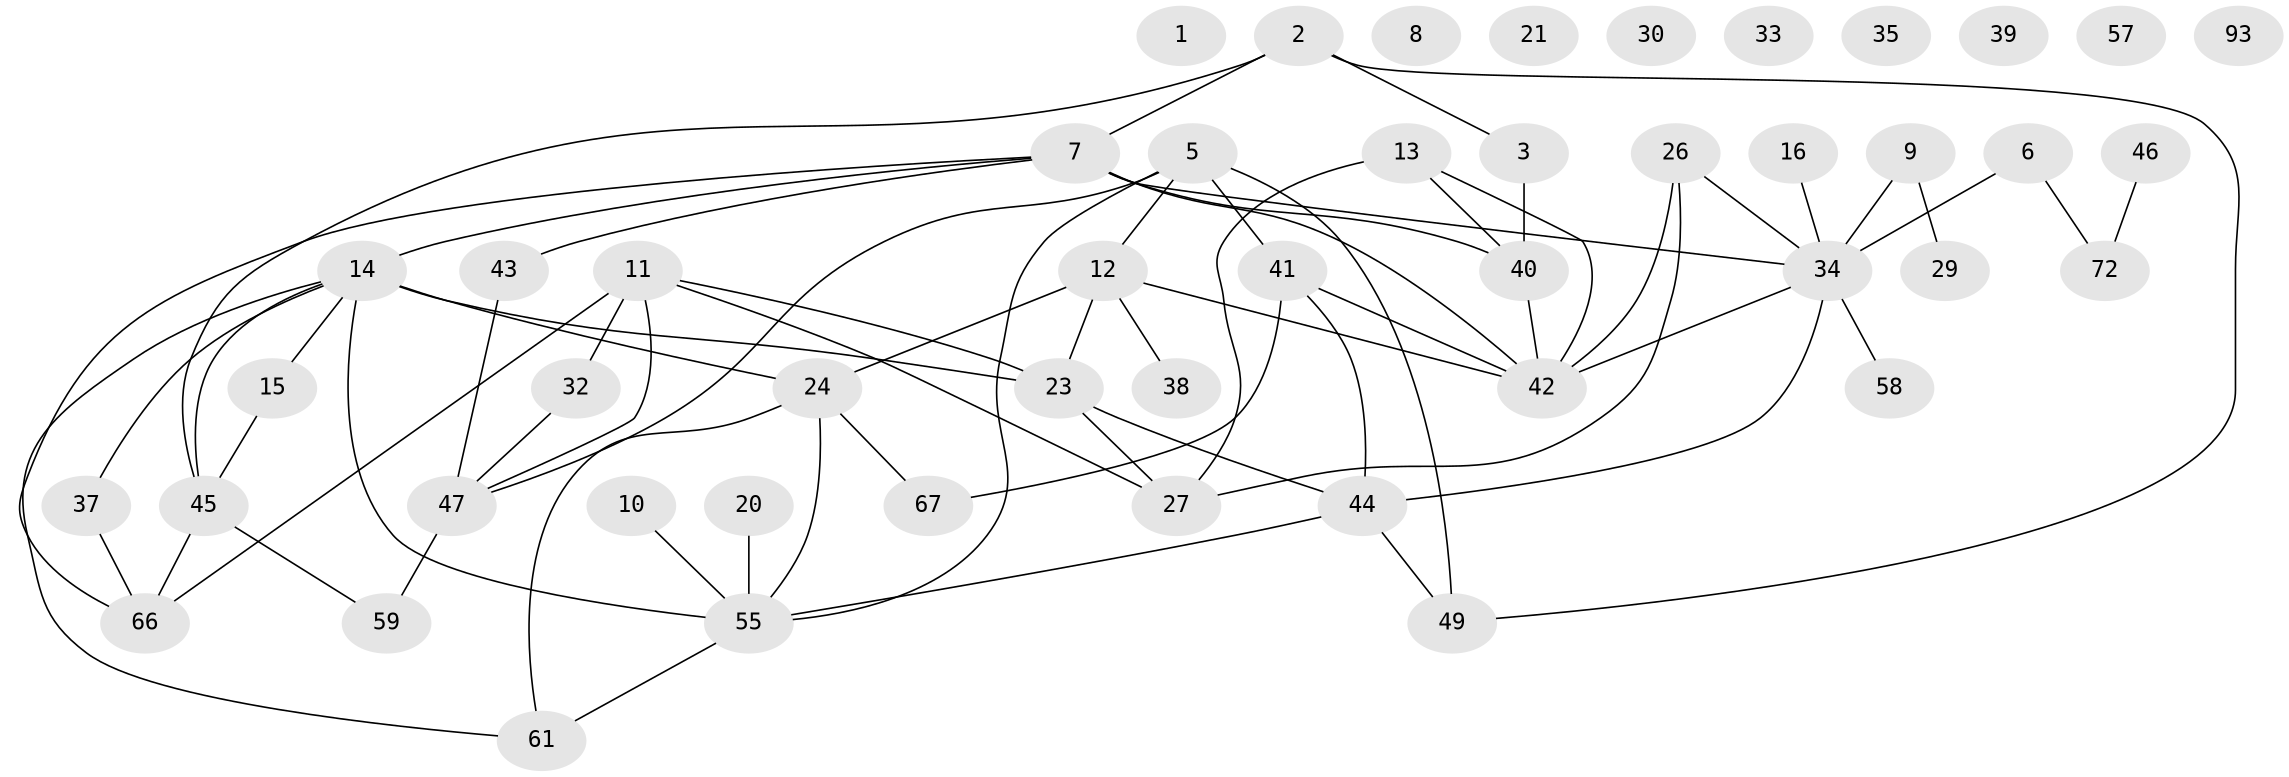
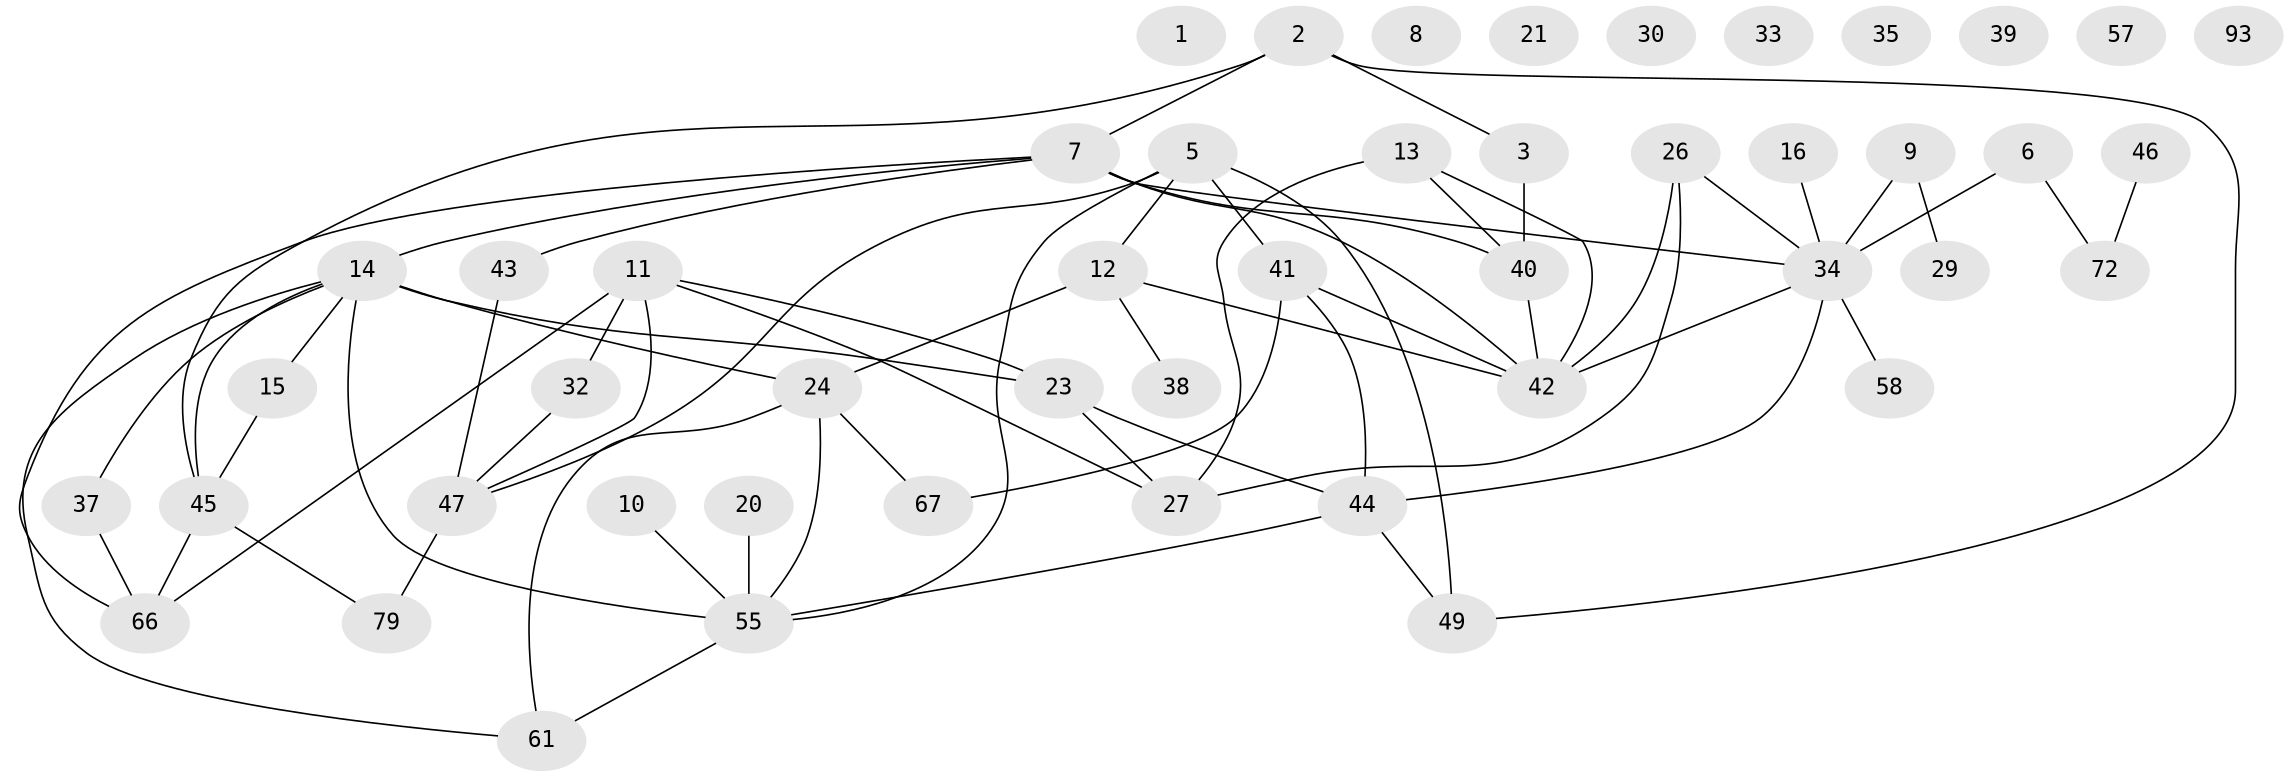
  graph {
    fontname="DejaVu Sans Mono"
    node [color=gray90 fontname="DejaVu Sans Mono" style=filled]
    edge [fontname="DejaVu Sans Mono"]
    1
    3 [super="+36"]
    40 [super="+54"]
    2
    7 [super="+28"]
    45 [super="+63"]
    49 [super="+64"]
    34 [super="+53"]
    14 [super="+17"]
    42 [super="+56"]
    43 [super="+52"]
    66 [super="+70"]
-   59
+   59 [label=79]
    12 [super="+19"]
    24 [super="+69"]
    23 [super="+51"]
    38
    55 [super="+71"]
    61
    67
    5 [super="+18"]
    41 [super="+68"]
    47 [super="+50"]
    44 [super="+65"]
    6 [super="+22"]
    72
    58
    15 [super="+25"]
    n29 [label=37]
    8
    9 [super="+48"]
    29
    10
    11 [super="+37"]
    27
    32
    13 [super="+60"]
    16 [super="+62"]
    20
    21
    26
    30
    33
    35
    39
    46
    57
    n48 [label=93]
    3 -- 40
    40 -- 42
    2 -- 3
    2 -- 7
    2 -- 45
    2 -- 49
    7 -- 40
    7 -- 34
    7 -- 14
    7 -- 42
    7 -- 43
    7 -- 66
    45 -- 66
    45 -- 59
    34 -- 42
    34 -- 44
    34 -- 58
    14 -- 45
    14 -- 24 [weight=2]
    14 -- 23
    14 -- 55
    14 -- 61
    14 -- 15
    14 -- n29
    43 -- 47
    12 -- 42
    12 -- 24
-   12 -- 23
    12 -- 38
    24 -- 55
    24 -- 61
    24 -- 67
    23 -- 44
    23 -- 27
    55 -- 61
    5 -- 49
    5 -- 12
    5 -- 55
    5 -- 41
    5 -- 47
    41 -- 42 [weight=2]
    41 -- 67
    41 -- 44
    47 -- 59
    44 -- 49
    44 -- 55
    6 -- 34
    6 -- 72
    15 -- 45
    n29 -- 66
    9 -- 34
    9 -- 29
    10 -- 55
    11 -- 66
    11 -- 23
    11 -- 47 [weight=2]
    11 -- 27
    11 -- 32
    32 -- 47
    13 -- 40
    13 -- 42
    13 -- 27
    16 -- 34
    20 -- 55
    26 -- 34
    26 -- 42
    26 -- 27
    46 -- 72
  }
